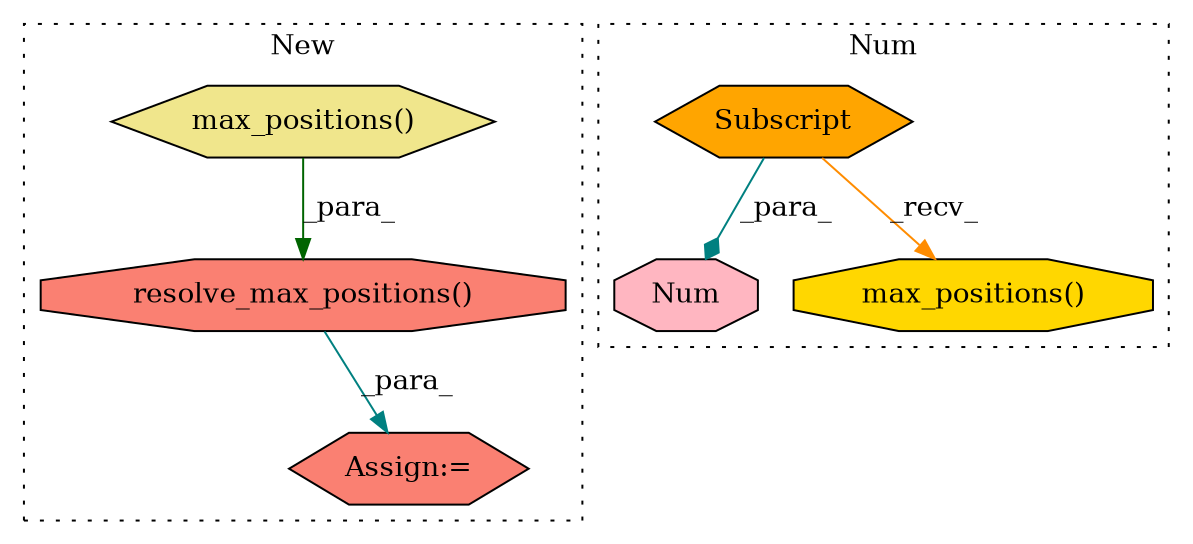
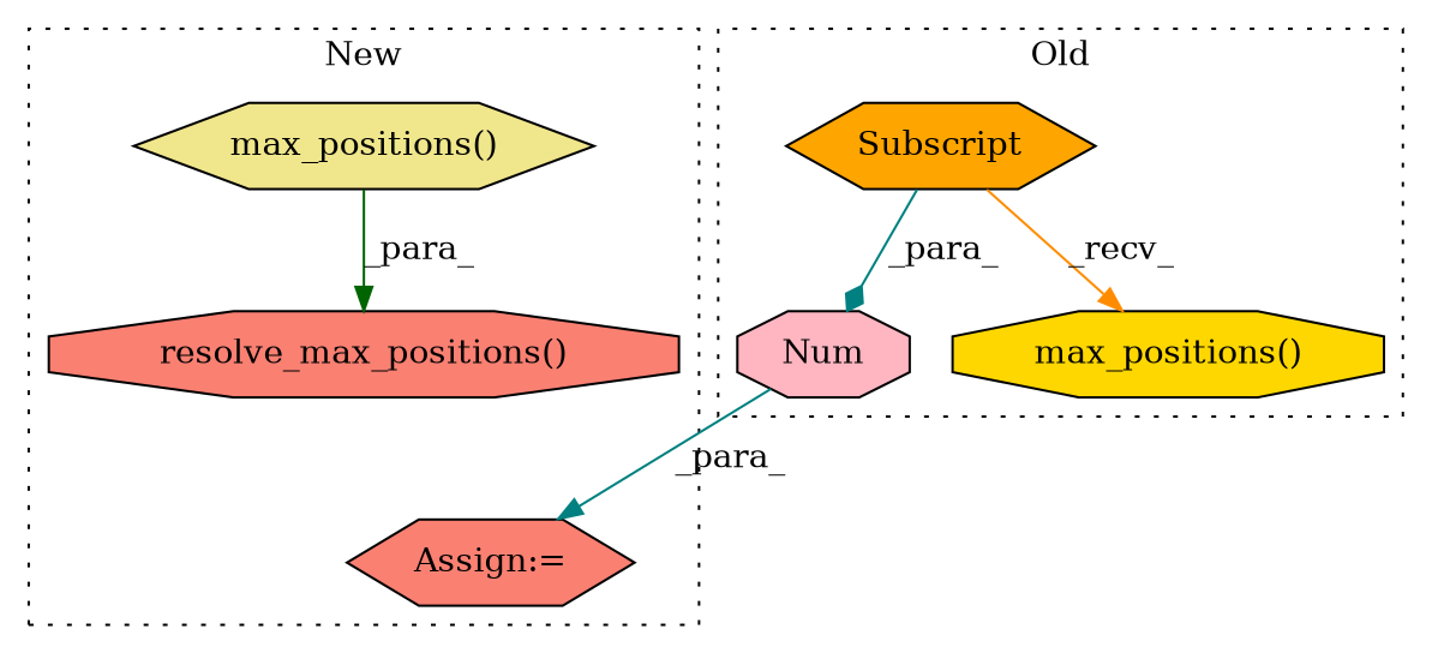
  digraph {
    node [a=75 fillcolor=salmon shape=hexagon style=filled]
    edge [arrowhead=normal color=teal]
    n1 [fillcolor=khaki l=20 label="max_positions()" s=5267]
    n2 [l="37,49" label="resolve_max_positions()" s="5230,5298" shape=octagon]
    n3 [a=68 l=3 label="Assign:=" s=5227]
    n4 [a=63 fillcolor=orange l="9,0" label=Subscript s="5535,0"]
    n5 [a=76 fillcolor=lightpink l=1 label=Num s=5542 shape=octagon]
    n6 [fillcolor=gold l=25 label="max_positions()" s=5535 shape=octagon]
    subgraph cluster_1 {
      label=New
      style=dotted
      n1
      n2
      n3
    }
    subgraph cluster_2 {
-     label=Num
+     label=Old
      style=dotted
      n4
      n5
      n6
    }
    n1 -> n2 [color=darkgreen label=_para_]
-   n2 -> n3 [label=_para_]
+   n5 -> n3 [label=_para_]
    n4 -> n5 [arrowhead=diamond label=_para_]
    n4 -> n6 [color=darkorange label=_recv_]
  }
